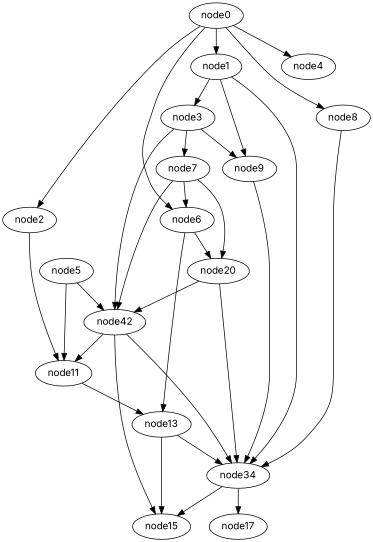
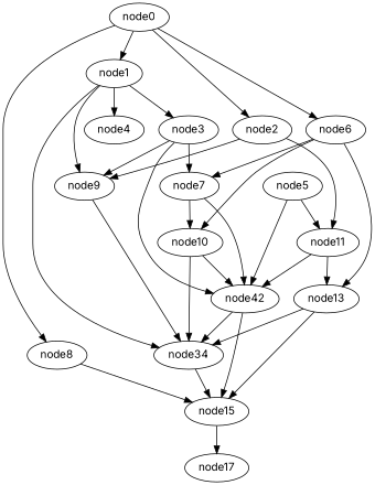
  digraph {
    fontname=Inter
    node [fontname=Inter]
    edge [fontname=Inter]
    node15
    node17
    n3 [label=node34]
    node13
    n5 [label=node42]
    node11
-   node10 [label=node20]
+   node10
    node9
    node8
    node7
    node6
    node5
    node3
    node2
    node1
    node0
    node4
-   n3 -> node17
+   node15 -> node17
    n3 -> node15
    node13 -> node15
    node13 -> n3
    n5 -> node15
    n5 -> n3
    node11 -> node13
-   n5 -> node11
+   node11 -> n5
    node10 -> n3
    node10 -> n5
    node9 -> n3
-   node8 -> n3
+   node8 -> node15
    node7 -> n5
    node7 -> node10
    node6 -> node13
    node6 -> node10
-   node7 -> node6
+   node6 -> node7
    node5 -> n5
    node5 -> node11
    node3 -> n5
    node3 -> node9
    node3 -> node7
    node2 -> node11
+   node2 -> node9
    node1 -> n3
    node1 -> node9
    node1 -> node3
    node0 -> node8
    node0 -> node6
    node0 -> node2
    node0 -> node1
-   node0 -> node4
+   node1 -> node4
  }
